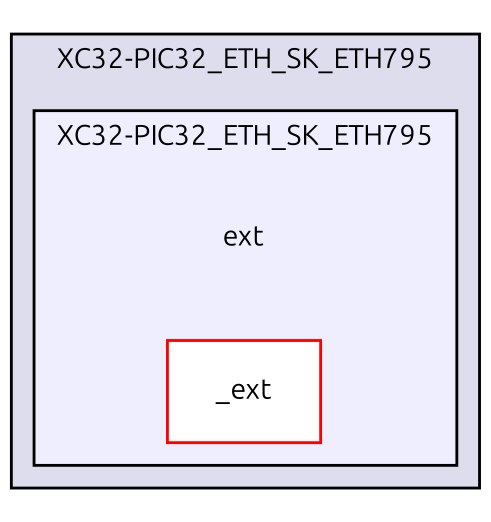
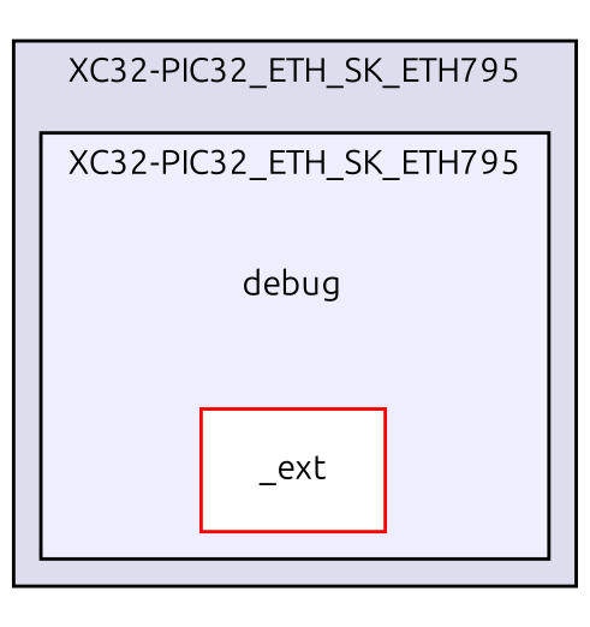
  digraph {
    compound=true
    rankdir=LR
    fontname=Ubuntu
    node [fontname=Ubuntu fontsize=10]
-   n1 [label=ext shape=plaintext]
+   n1 [label=debug shape=plaintext]
    n2 [color=red fillcolor=white label=_ext shape=box style=filled]
    subgraph cluster_1 {
      bgcolor="#ddddee"
      fontsize=10
      label="XC32-PIC32_ETH_SK_ETH795"
      pencolor=black
      subgraph cluster_2 {
        bgcolor="#eeeeff"
        fontsize=10
        pencolor=black
        n1
        n2
      }
    }
  }
